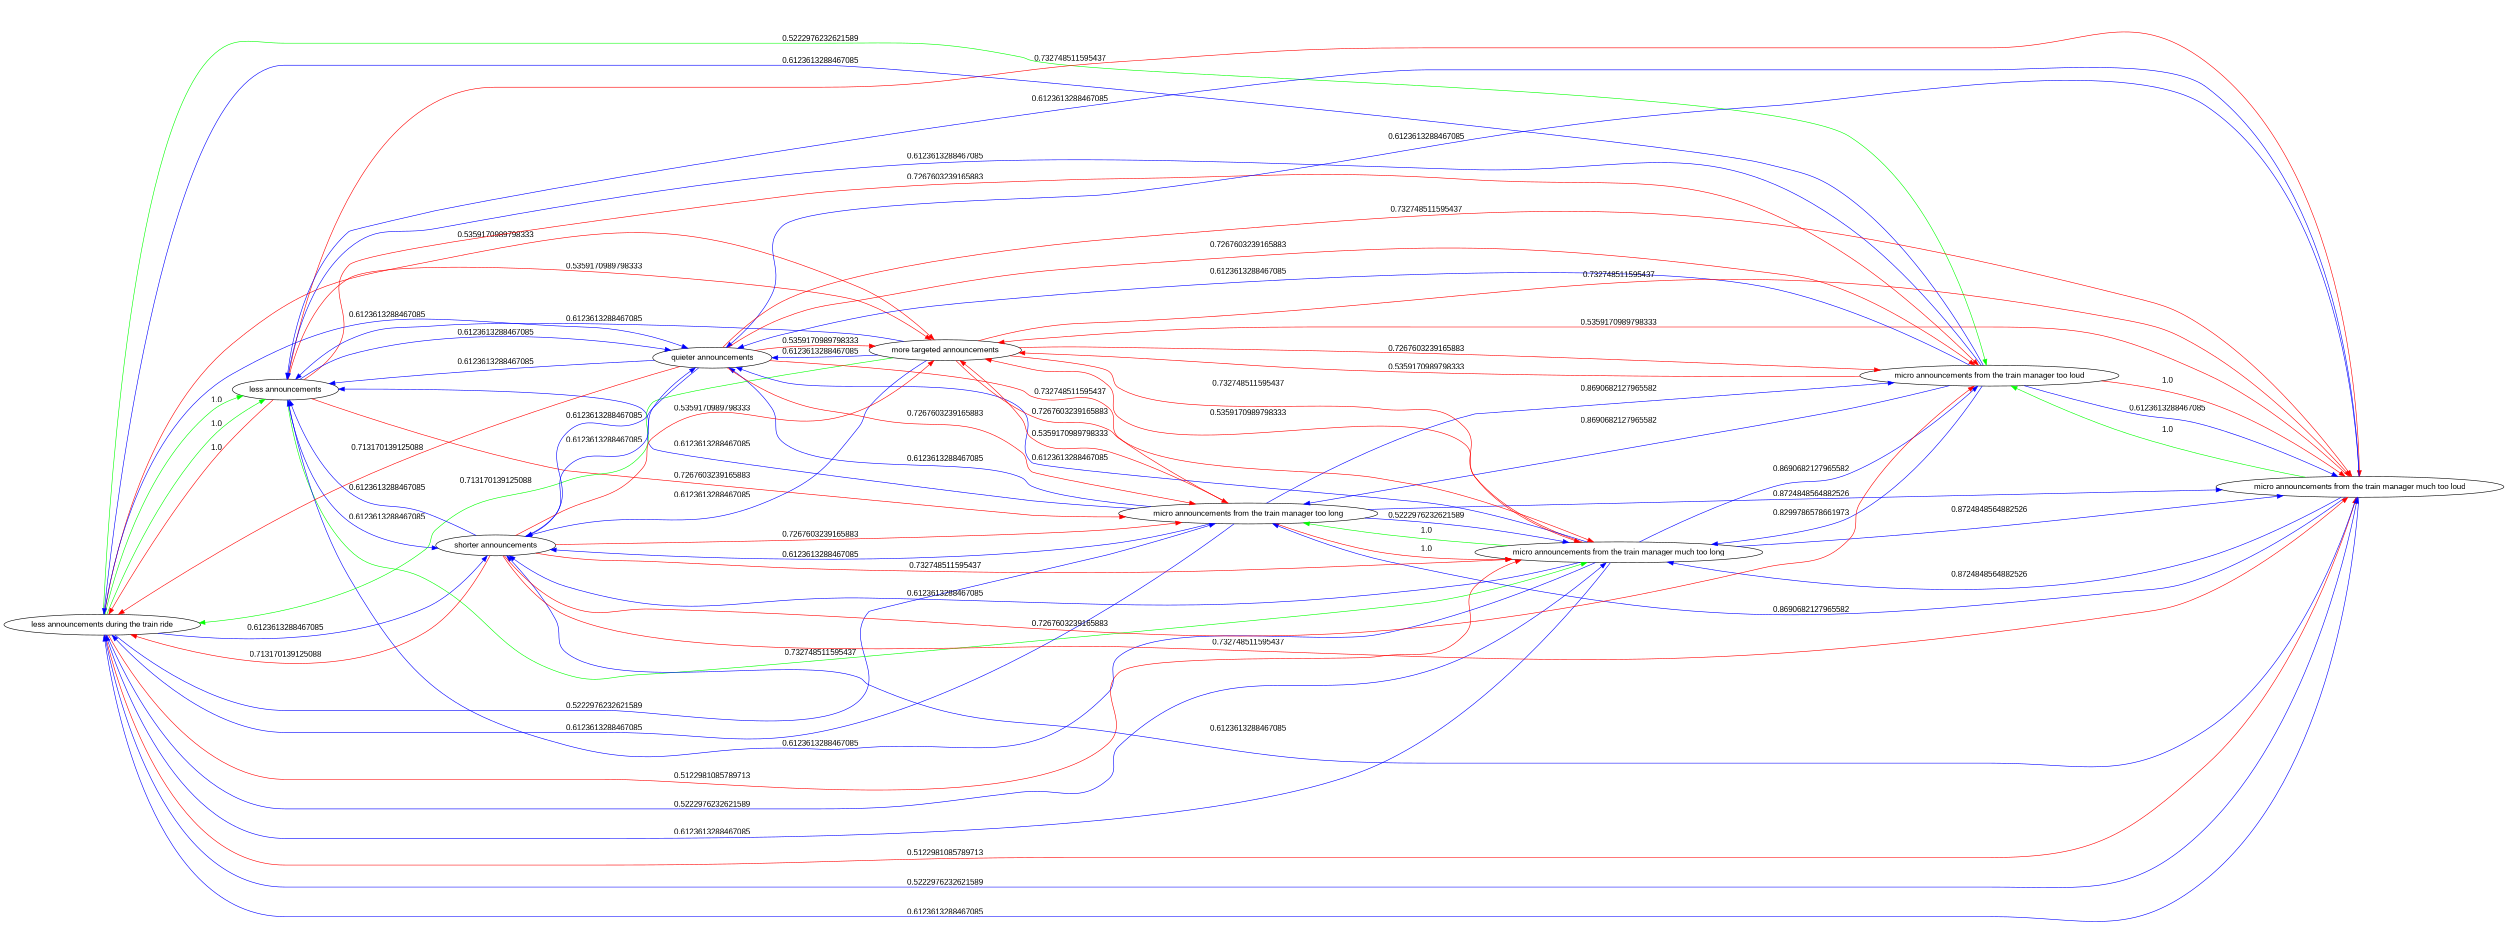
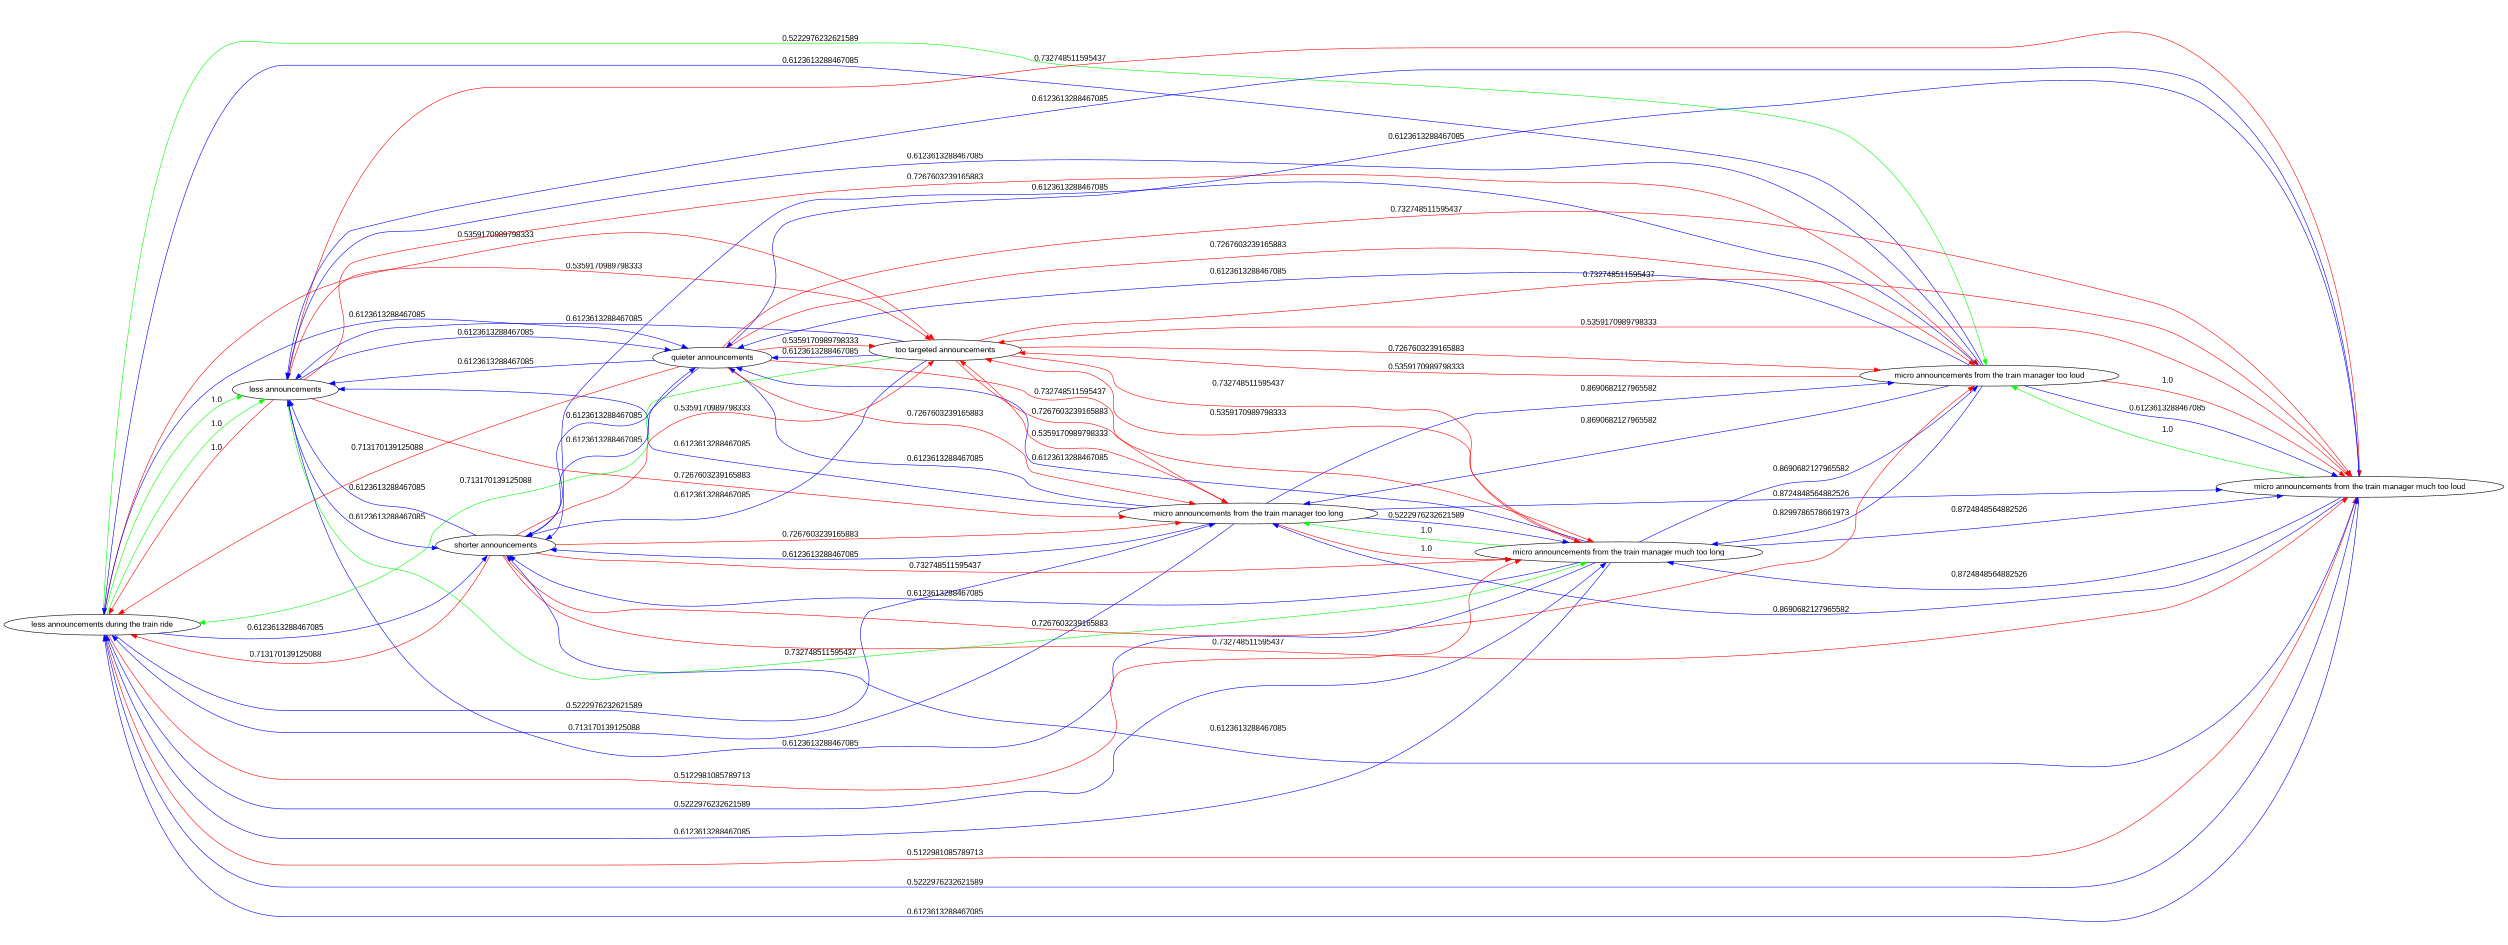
  digraph {
    fontname="Liberation Sans"
    rankdir=LR
    node [fontname="Liberation Sans"]
    edge [color=blue fontname="Liberation Sans"]
    "less announcements during the train ride"
    "less announcements"
    "micro announcements from the train manager much too loud"
    "micro announcements from the train manager too loud"
    "micro announcements from the train manager much too long"
    "micro announcements from the train manager too long"
-   "more targeted announcements"
+   "more targeted announcements" [label="too targeted announcements"]
    "quieter announcements"
    "shorter announcements"
    "less announcements during the train ride" -> "less announcements" [color=green label=1.0]
    "less announcements during the train ride" -> "less announcements" [color=green label=1.0]
    "less announcements during the train ride" -> "micro announcements from the train manager much too loud" [color=red label=0.5122981085789713]
    "less announcements during the train ride" -> "micro announcements from the train manager much too loud" [label=0.5222976232621589]
    "less announcements during the train ride" -> "micro announcements from the train manager too loud" [color=green label=0.5222976232621589]
    "less announcements during the train ride" -> "micro announcements from the train manager much too long" [color=red label=0.5122981085789713]
    "less announcements during the train ride" -> "micro announcements from the train manager much too long" [label=0.5222976232621589]
    "less announcements during the train ride" -> "micro announcements from the train manager too long" [label=0.5222976232621589]
    "less announcements during the train ride" -> "more targeted announcements" [color=red label=0.5359170989798333]
    "less announcements during the train ride" -> "quieter announcements" [label=0.6123613288467085]
    "less announcements during the train ride" -> "shorter announcements" [label=0.6123613288467085]
    "less announcements" -> "less announcements during the train ride" [color=red label=1.0]
    "less announcements" -> "micro announcements from the train manager much too loud" [color=red label=0.732748511595437]
    "less announcements" -> "micro announcements from the train manager too loud" [color=red label=0.7267603239165883]
    "less announcements" -> "micro announcements from the train manager much too long" [color=green label=0.732748511595437]
    "less announcements" -> "micro announcements from the train manager too long" [color=red label=0.7267603239165883]
    "less announcements" -> "more targeted announcements" [color=red label=0.5359170989798333]
    "less announcements" -> "quieter announcements" [label=0.6123613288467085]
    "less announcements" -> "shorter announcements" [label=0.6123613288467085]
    "micro announcements from the train manager much too loud" -> "less announcements during the train ride" [label=0.6123613288467085]
    "micro announcements from the train manager much too loud" -> "less announcements" [label=0.6123613288467085]
    "micro announcements from the train manager much too loud" -> "micro announcements from the train manager too loud" [color=green label=1.0]
    "micro announcements from the train manager much too loud" -> "micro announcements from the train manager much too long" [label=0.8724848564882526]
    "micro announcements from the train manager much too loud" -> "micro announcements from the train manager too long" [label=0.8690682127965582]
    "micro announcements from the train manager much too loud" -> "more targeted announcements" [color=red label=0.5359170989798333]
    "micro announcements from the train manager much too loud" -> "quieter announcements" [label=0.6123613288467085]
    "micro announcements from the train manager much too loud" -> "shorter announcements" [label=0.6123613288467085]
    "micro announcements from the train manager too loud" -> "less announcements during the train ride" [label=0.6123613288467085]
    "micro announcements from the train manager too loud" -> "less announcements" [label=0.6123613288467085]
    "micro announcements from the train manager too loud" -> "micro announcements from the train manager much too loud" [color=red label=1.0]
    "micro announcements from the train manager too loud" -> "micro announcements from the train manager much too loud" [label=0.6123613288467085]
    "micro announcements from the train manager too loud" -> "micro announcements from the train manager much too long" [label=0.8299786578661973]
    "micro announcements from the train manager too loud" -> "micro announcements from the train manager too long" [label=0.8690682127965582]
    "micro announcements from the train manager too loud" -> "more targeted announcements" [color=red label=0.5359170989798333]
    "micro announcements from the train manager too loud" -> "quieter announcements" [label=0.6123613288467085]
+   "micro announcements from the train manager too loud" -> "shorter announcements" [label=0.6123613288467085]
    "micro announcements from the train manager much too long" -> "less announcements during the train ride" [label=0.6123613288467085]
    "micro announcements from the train manager much too long" -> "less announcements" [label=0.6123613288467085]
    "micro announcements from the train manager much too long" -> "micro announcements from the train manager much too loud" [label=0.8724848564882526]
    "micro announcements from the train manager much too long" -> "micro announcements from the train manager too loud" [label=0.8690682127965582]
    "micro announcements from the train manager much too long" -> "micro announcements from the train manager too long" [color=green label=1.0]
    "micro announcements from the train manager much too long" -> "more targeted announcements" [color=red label=0.5359170989798333]
    "micro announcements from the train manager much too long" -> "quieter announcements" [label=0.6123613288467085]
    "micro announcements from the train manager much too long" -> "shorter announcements" [label=0.6123613288467085]
-   "micro announcements from the train manager too long" -> "less announcements during the train ride" [label=0.6123613288467085]
+   "micro announcements from the train manager too long" -> "less announcements during the train ride" [label=0.713170139125088]
    "micro announcements from the train manager too long" -> "less announcements" [label=0.6123613288467085]
    "micro announcements from the train manager too long" -> "micro announcements from the train manager much too loud" [label=0.8724848564882526]
    "micro announcements from the train manager too long" -> "micro announcements from the train manager too loud" [label=0.8690682127965582]
    "micro announcements from the train manager too long" -> "micro announcements from the train manager much too long" [color=red label=1.0]
    "micro announcements from the train manager too long" -> "micro announcements from the train manager much too long" [label=0.5222976232621589]
    "micro announcements from the train manager too long" -> "more targeted announcements" [color=red label=0.5359170989798333]
    "micro announcements from the train manager too long" -> "quieter announcements" [label=0.6123613288467085]
    "micro announcements from the train manager too long" -> "shorter announcements" [label=0.6123613288467085]
    "more targeted announcements" -> "less announcements during the train ride" [color=green label=0.713170139125088]
    "more targeted announcements" -> "less announcements" [label=0.6123613288467085]
    "more targeted announcements" -> "micro announcements from the train manager much too loud" [color=red label=0.732748511595437]
    "more targeted announcements" -> "micro announcements from the train manager too loud" [color=red label=0.7267603239165883]
    "more targeted announcements" -> "micro announcements from the train manager much too long" [color=red label=0.732748511595437]
    "more targeted announcements" -> "micro announcements from the train manager too long" [color=red label=0.7267603239165883]
    "more targeted announcements" -> "quieter announcements" [label=0.6123613288467085]
    "more targeted announcements" -> "shorter announcements" [label=0.6123613288467085]
    "quieter announcements" -> "less announcements during the train ride" [color=red label=0.713170139125088]
    "quieter announcements" -> "less announcements" [label=0.6123613288467085]
    "quieter announcements" -> "micro announcements from the train manager much too loud" [color=red label=0.732748511595437]
    "quieter announcements" -> "micro announcements from the train manager too loud" [color=red label=0.7267603239165883]
    "quieter announcements" -> "micro announcements from the train manager much too long" [color=red label=0.732748511595437]
    "quieter announcements" -> "micro announcements from the train manager too long" [color=red label=0.7267603239165883]
    "quieter announcements" -> "more targeted announcements" [color=red label=0.5359170989798333]
    "quieter announcements" -> "shorter announcements" [label=0.6123613288467085]
    "shorter announcements" -> "less announcements during the train ride" [color=red label=0.713170139125088]
    "shorter announcements" -> "less announcements" [label=0.6123613288467085]
    "shorter announcements" -> "micro announcements from the train manager much too loud" [color=red label=0.732748511595437]
    "shorter announcements" -> "micro announcements from the train manager too loud" [color=red label=0.7267603239165883]
    "shorter announcements" -> "micro announcements from the train manager much too long" [color=red label=0.732748511595437]
    "shorter announcements" -> "micro announcements from the train manager too long" [color=red label=0.7267603239165883]
    "shorter announcements" -> "more targeted announcements" [color=red label=0.5359170989798333]
    "shorter announcements" -> "quieter announcements" [label=0.6123613288467085]
  }
